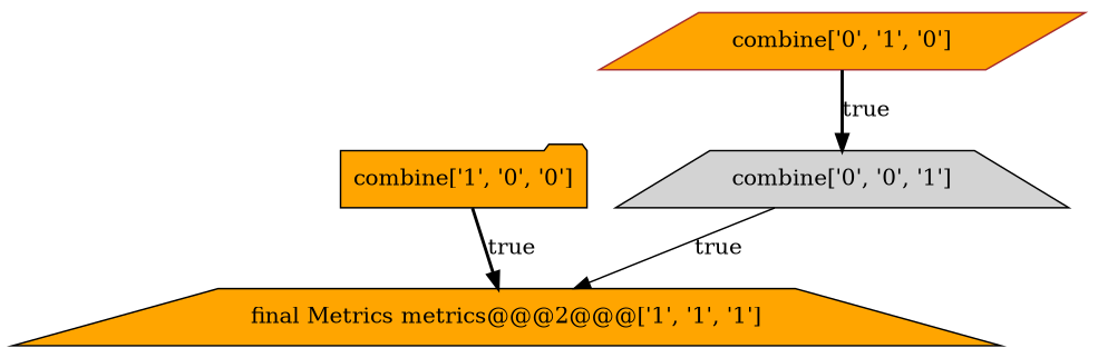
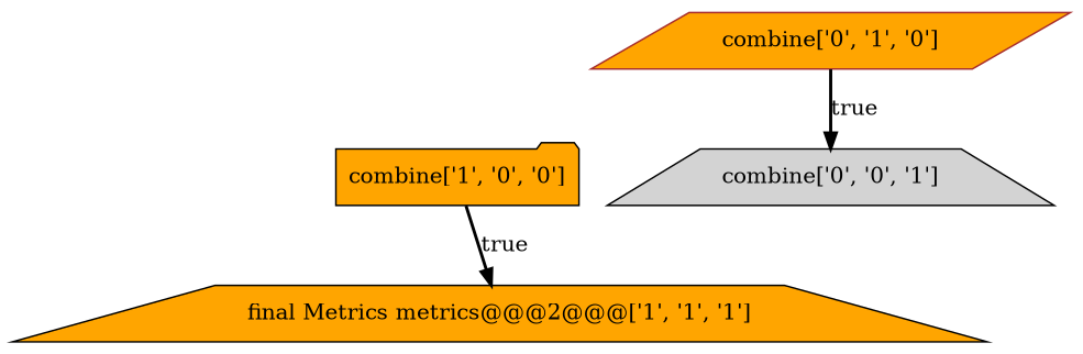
  digraph {
    node [color=black fillcolor=orange shape=trapezium style=filled]
    edge [style=bold]
    n1 [fillcolor=lightgrey label="combine['0', '0', '1']"]
    n2 [label="final Metrics metrics@@@2@@@['1', '1', '1']"]
    n3 [label="combine['1', '0', '0']" shape=folder]
    n4 [color=brown label="combine['0', '1', '0']" shape=parallelogram]
-   n1 -> n2 [label=true style=solid]
    n3 -> n2 [label=true]
    n4 -> n1 [label=true]
  }
